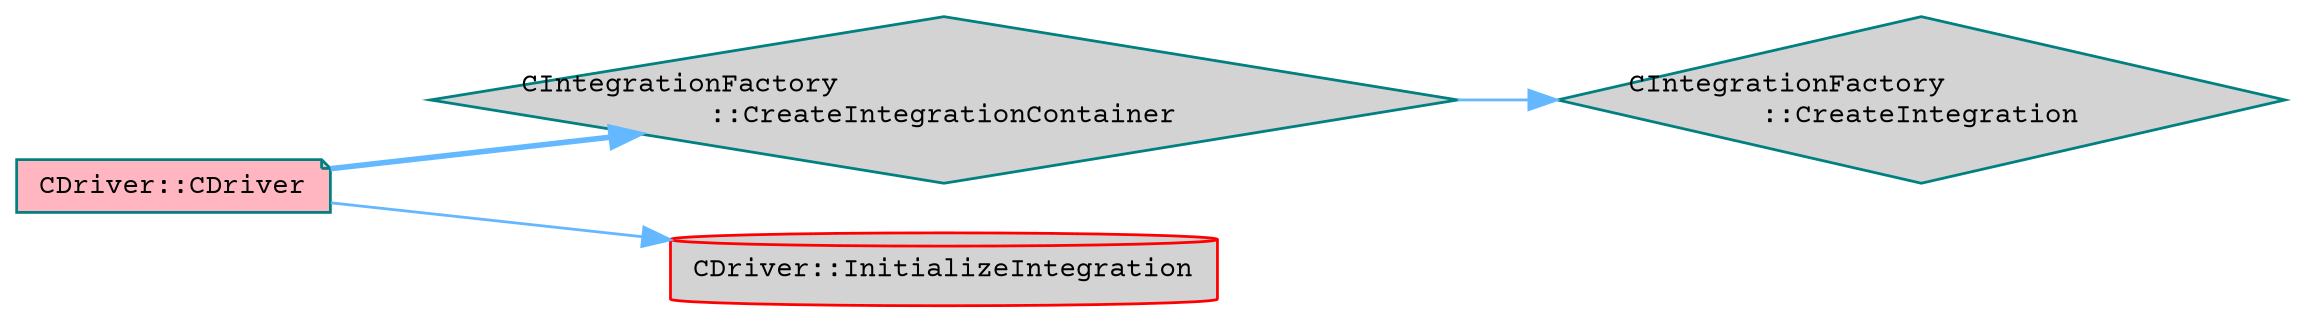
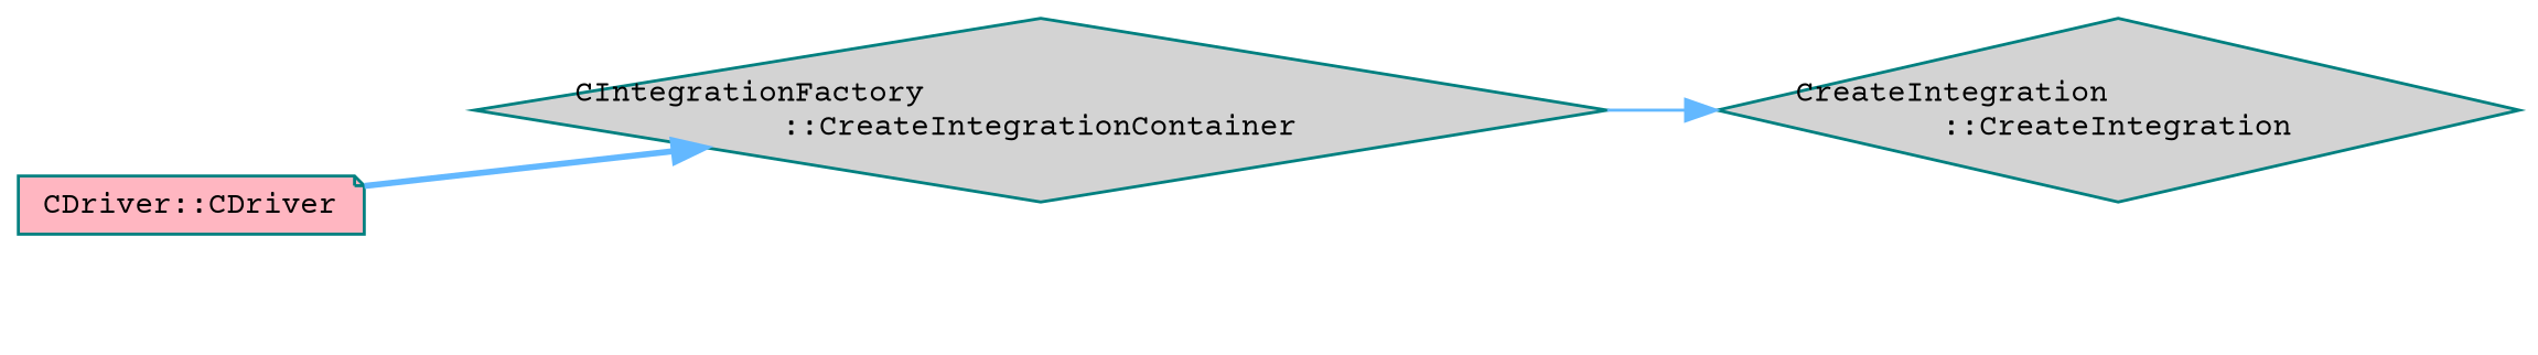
  digraph {
    fontname="Courier Prime"
    rankdir=RL
    node [color=teal fillcolor=lightgrey fontname="Courier Prime" fontsize=10 shape=diamond style=filled]
    edge [color=steelblue1 dir=back fontname="Courier Prime" fontsize=10 labelfontname=Helvetica labelfontsize=10 style=solid]
-   n1 [fontcolor=black height=0.2 label="CIntegrationFactory\l::CreateIntegration" width=0.4]
+   n1 [fontcolor=black height=0.2 label="CreateIntegration\l::CreateIntegration" width=0.4]
    n2 [height=0.2 label="CIntegrationFactory\l::CreateIntegrationContainer" width=0.4]
    n3 [fillcolor=lightpink height=0.2 label="CDriver::CDriver" shape=note width=0.4]
-   n4 [color=red height=0.2 label="CDriver::InitializeIntegration" shape=cylinder width=0.4]
    n1 -> n2
    n2 -> n3 [style=bold]
-   n4 -> n3
  }
